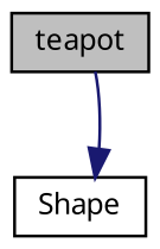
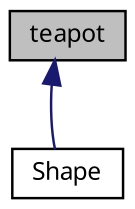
  digraph {
    fontname="Noto Sans"
    node [color=black fontname="Noto Sans" fontsize=10 shape=record style=filled]
    n1 [fillcolor=grey75 fontcolor=black height=0.2 label=teapot width=0.4]
    n2 [fillcolor=white height=0.2 label=Shape width=0.4]
-   n2 -> n1 [color=midnightblue dir=back fontname="Noto Sans" fontsize=10 labelfontname=Helvetica labelfontsize=10 style=solid]
+   n1 -> n2 [color=midnightblue dir=back fontname="Noto Sans" fontsize=10 labelfontname=Helvetica labelfontsize=10 style=solid]
  }
